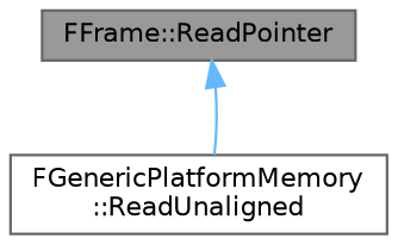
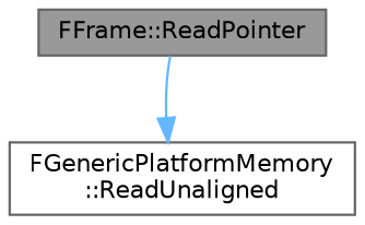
  digraph {
    rankdir=TB
    node [fontname=Helvetica fontsize=10 shape=box style=filled]
    n1 [color=gray40 fillcolor=grey60 fontcolor=black height=0.2 label="FFrame::ReadPointer" width=0.4]
    n2 [color=grey40 fillcolor=white height=0.2 label="FGenericPlatformMemory\l::ReadUnaligned" width=0.4]
-   n2 -> n1 [color=steelblue1 fontname=Helvetica fontsize=10 labelfontname=Helvetica labelfontsize=10 style=solid]
+   n1 -> n2 [color=steelblue1 fontname=Helvetica fontsize=10 labelfontname=Helvetica labelfontsize=10 style=solid]
  }
